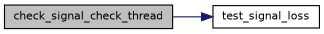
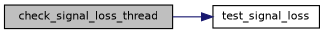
  digraph {
    rankdir=LR
    node [color=black fontname=Helvetica fontsize=10 shape=record style=filled]
-   n1 [fillcolor=grey75 fontcolor=black height=0.2 label=check_signal_check_thread width=0.4]
+   n1 [fillcolor=grey75 fontcolor=black height=0.2 label=check_signal_loss_thread width=0.4]
    n2 [fillcolor=white height=0.2 label=test_signal_loss width=0.4]
    n1 -> n2 [color=midnightblue fontname=Helvetica fontsize=10 labelfontname=Helvetica labelfontsize=10 style=solid]
  }
